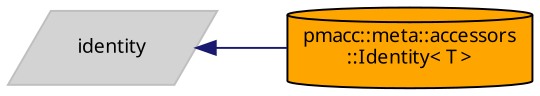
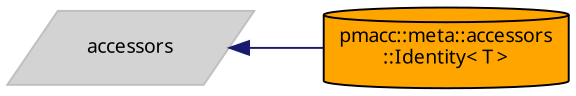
  digraph {
    rankdir=LR
    fontname="Noto Sans"
    node [fontname="Noto Sans" fontsize=10 style=filled]
-   n1 [color=grey75 fillcolor=lightgrey height=0.2 label=identity shape=parallelogram width=0.4]
+   n1 [color=grey75 fillcolor=lightgrey height=0.2 label=accessors shape=parallelogram width=0.4]
    n2 [color=black fillcolor=orange height=0.2 label="pmacc::meta::accessors\l::Identity\< T \>" shape=cylinder width=0.4]
    n1 -> n2 [color=midnightblue dir=back fontname="Noto Sans" fontsize=10 labelfontname=Helvetica labelfontsize=10 style=solid]
  }
